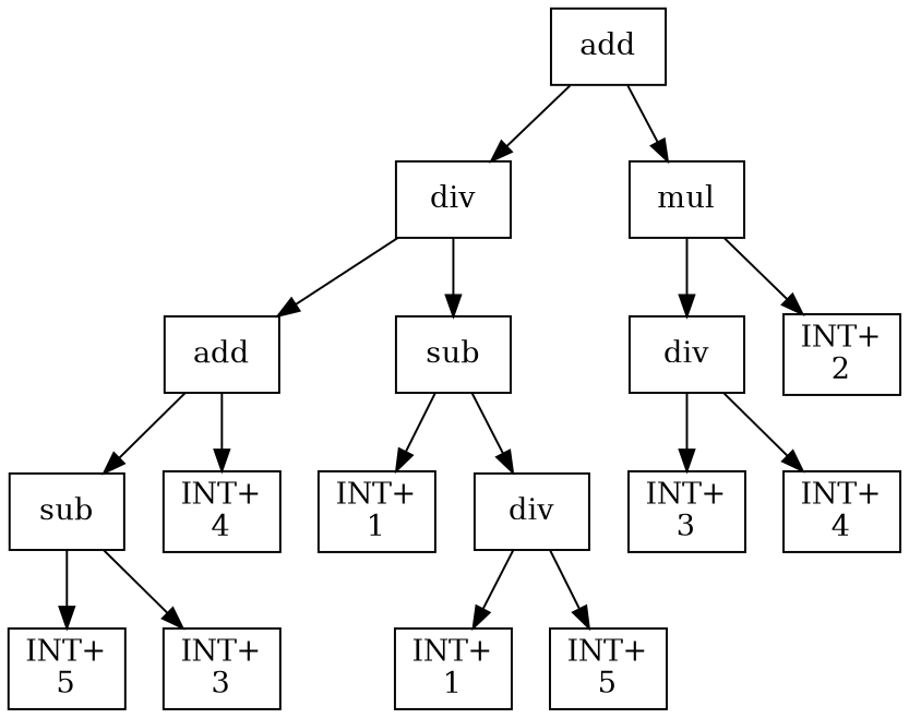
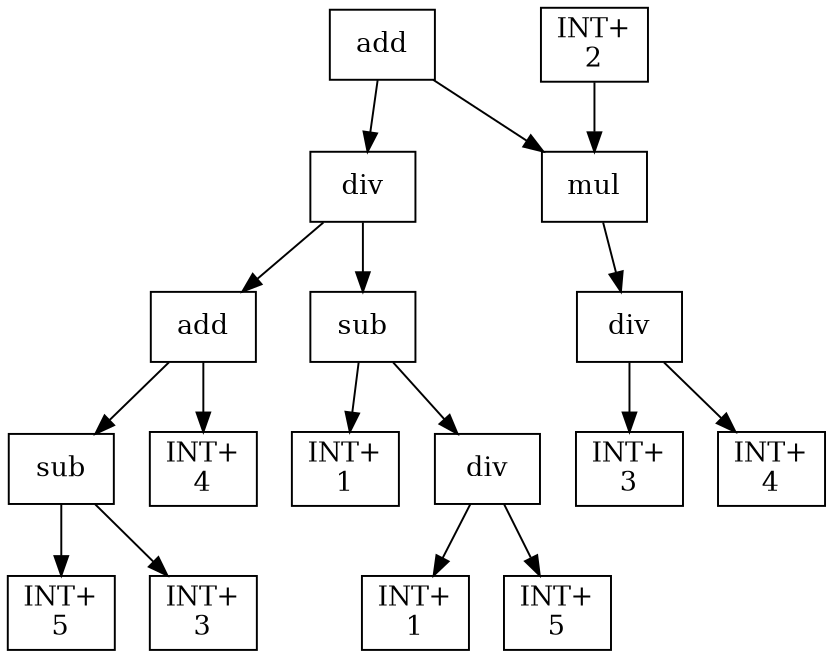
  digraph {
    node [shape=box]
    n1 [label=add]
    n2 [label=div]
    n3 [label=mul]
    n4 [label=add]
    n5 [label=sub]
    n6 [label=sub]
    n7 [label="INT+\n4"]
    n8 [label="INT+\n5"]
    n9 [label="INT+\n3"]
    n10 [label="INT+\n1"]
    n11 [label=div]
    n12 [label="INT+\n1"]
    n13 [label="INT+\n5"]
    n14 [label=div]
    n15 [label="INT+\n2"]
    n16 [label="INT+\n3"]
    n17 [label="INT+\n4"]
    n1 -> n2
    n1 -> n3
    n2 -> n4
    n2 -> n5
    n3 -> n14
-   n3 -> n15
+   n15 -> n3
    n4 -> n6
    n4 -> n7
    n5 -> n10
    n5 -> n11
    n6 -> n8
    n6 -> n9
    n11 -> n12
    n11 -> n13
    n14 -> n16
    n14 -> n17
  }
